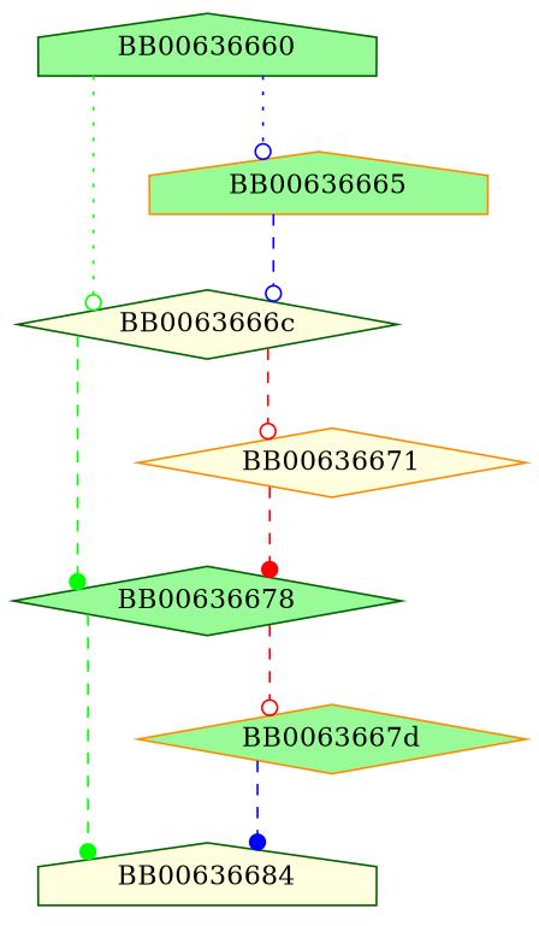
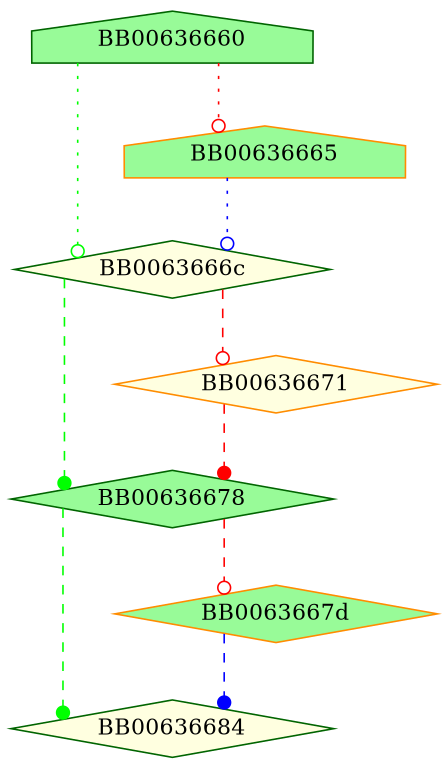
  digraph {
    splines=ortho
    node [color=darkgreen fillcolor=palegreen shape=diamond style=filled]
    edge [arrowhead=odot color=red style=dashed]
    BB00636660 [shape=house]
    BB0063666c [fillcolor=lightyellow]
    BB00636665 [color=darkorange shape=house]
    BB00636678
    BB00636671 [color=darkorange fillcolor=lightyellow]
-   BB00636684 [fillcolor=lightyellow shape=house]
+   BB00636684 [fillcolor=lightyellow]
    BB0063667d [color=darkorange]
    BB00636660 -> BB0063666c [color=green style=dotted]
-   BB00636660 -> BB00636665 [color=blue style=dotted]
+   BB00636660 -> BB00636665 [style=dotted]
    BB0063666c -> BB00636678 [arrowhead=dot color=green]
    BB0063666c -> BB00636671
-   BB00636665 -> BB0063666c [color=blue]
+   BB00636665 -> BB0063666c [color=blue style=dotted]
    BB00636678 -> BB00636684 [arrowhead=dot color=green]
    BB00636678 -> BB0063667d
    BB00636671 -> BB00636678 [arrowhead=dot]
    BB0063667d -> BB00636684 [arrowhead=dot color=blue]
  }
